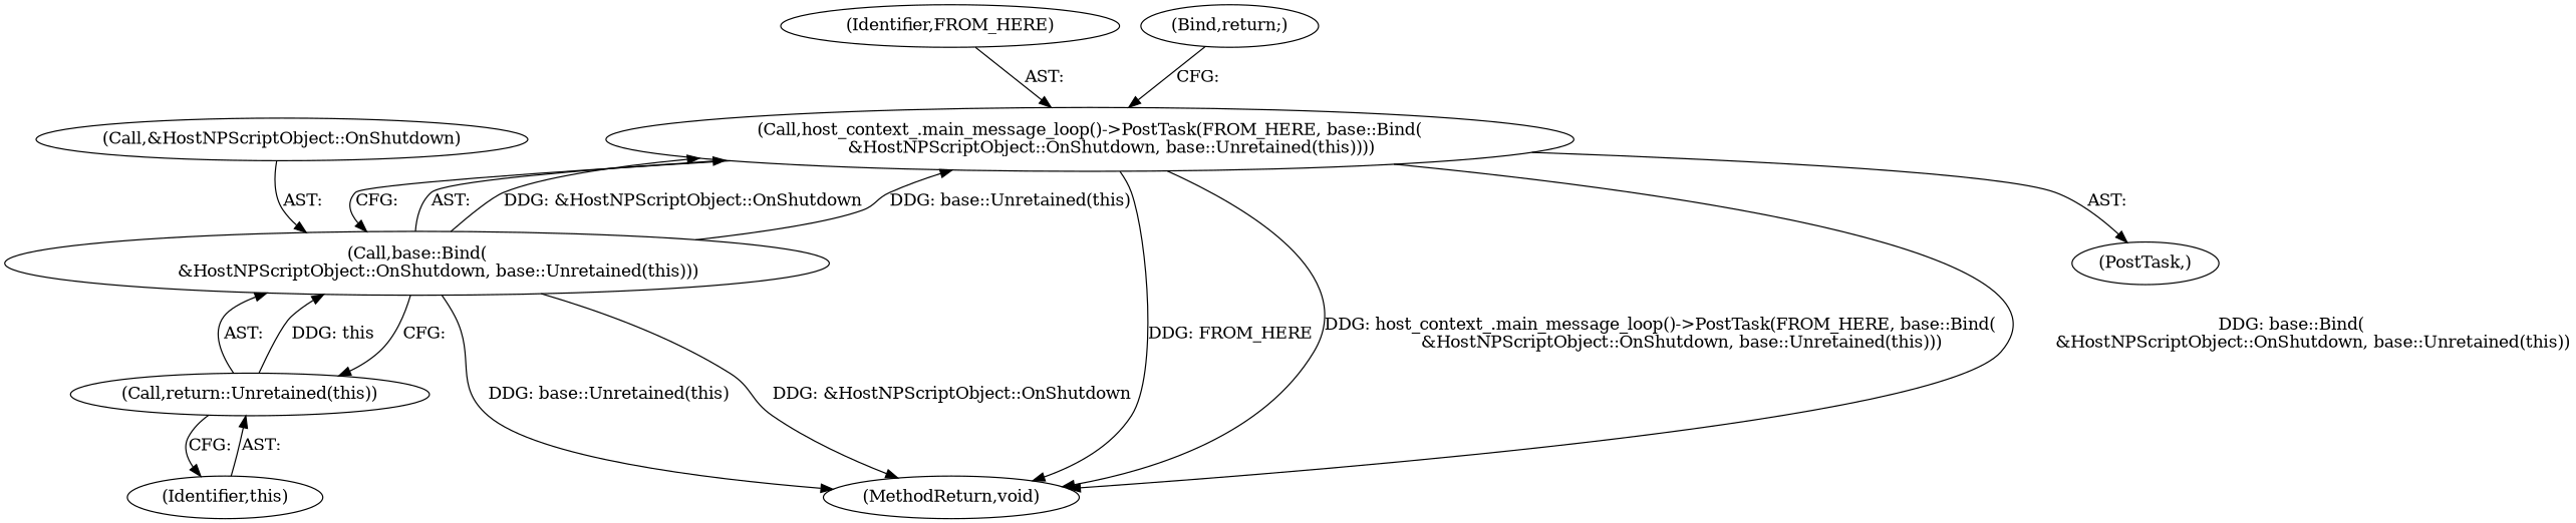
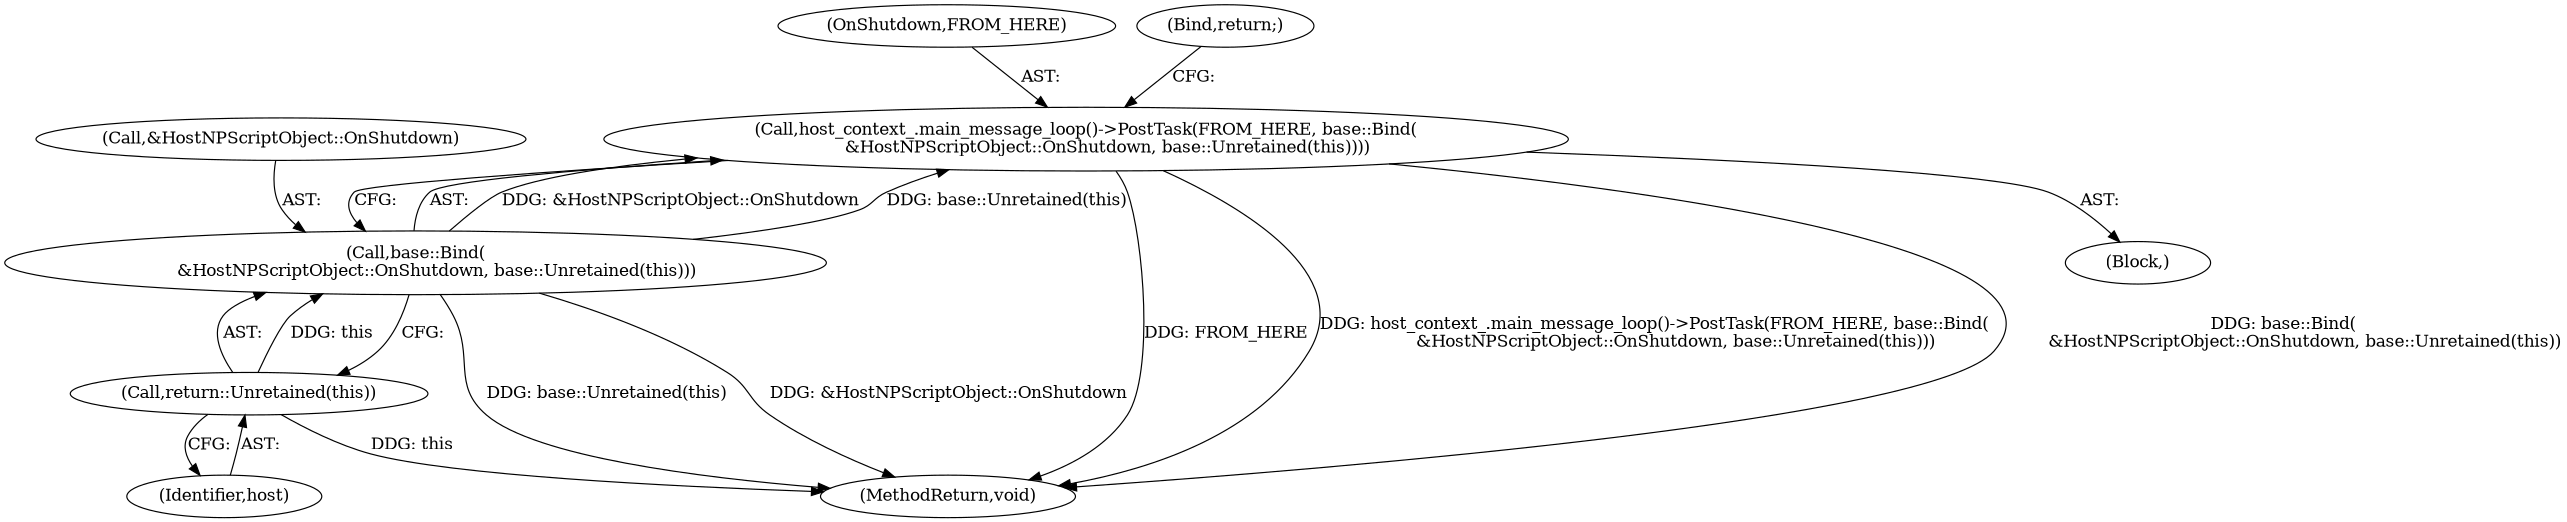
  digraph {
    n1 [label="(Call,host_context_.main_message_loop()->PostTask(FROM_HERE, base::Bind(\n        &HostNPScriptObject::OnShutdown, base::Unretained(this))))"]
    n2 [label="(Call,base::Bind(\n        &HostNPScriptObject::OnShutdown, base::Unretained(this)))"]
-   n3 [label="(PostTask,)"]
+   n3 [label="(Block,)"]
    n4 [label="(MethodReturn,void)"]
    n5 [label="(Call,return::Unretained(this))"]
-   n6 [label="(Identifier,this)"]
-   n7 [label="(Identifier,FROM_HERE)"]
+   n6 [label="(Identifier,host)"]
+   n7 [label="(OnShutdown,FROM_HERE)"]
    n8 [label="(Bind,return;)"]
    n9 [label="(Call,&HostNPScriptObject::OnShutdown)"]
    n1 -> n2 [label="CFG: "]
    n1 -> n3 [label="AST: "]
    n1 -> n4 [label="DDG: FROM_HERE"]
    n1 -> n4 [label="DDG: host_context_.main_message_loop()->PostTask(FROM_HERE, base::Bind(\n        &HostNPScriptObject::OnShutdown, base::Unretained(this)))"]
    n1 -> n4 [label="DDG: base::Bind(\n        &HostNPScriptObject::OnShutdown, base::Unretained(this))"]
    n2 -> n1 [label="AST: "]
    n2 -> n1 [label="DDG: &HostNPScriptObject::OnShutdown"]
    n2 -> n1 [label="DDG: base::Unretained(this)"]
    n2 -> n4 [label="DDG: base::Unretained(this)"]
    n2 -> n4 [label="DDG: &HostNPScriptObject::OnShutdown"]
    n2 -> n5 [label="CFG: "]
    n5 -> n2 [label="AST: "]
    n5 -> n2 [label="DDG: this"]
+   n5 -> n4 [label="DDG: this"]
    n5 -> n6 [label="CFG: "]
    n6 -> n5 [label="AST: "]
    n7 -> n1 [label="AST: "]
    n8 -> n1 [label="CFG: "]
    n9 -> n2 [label="AST: "]
  }
